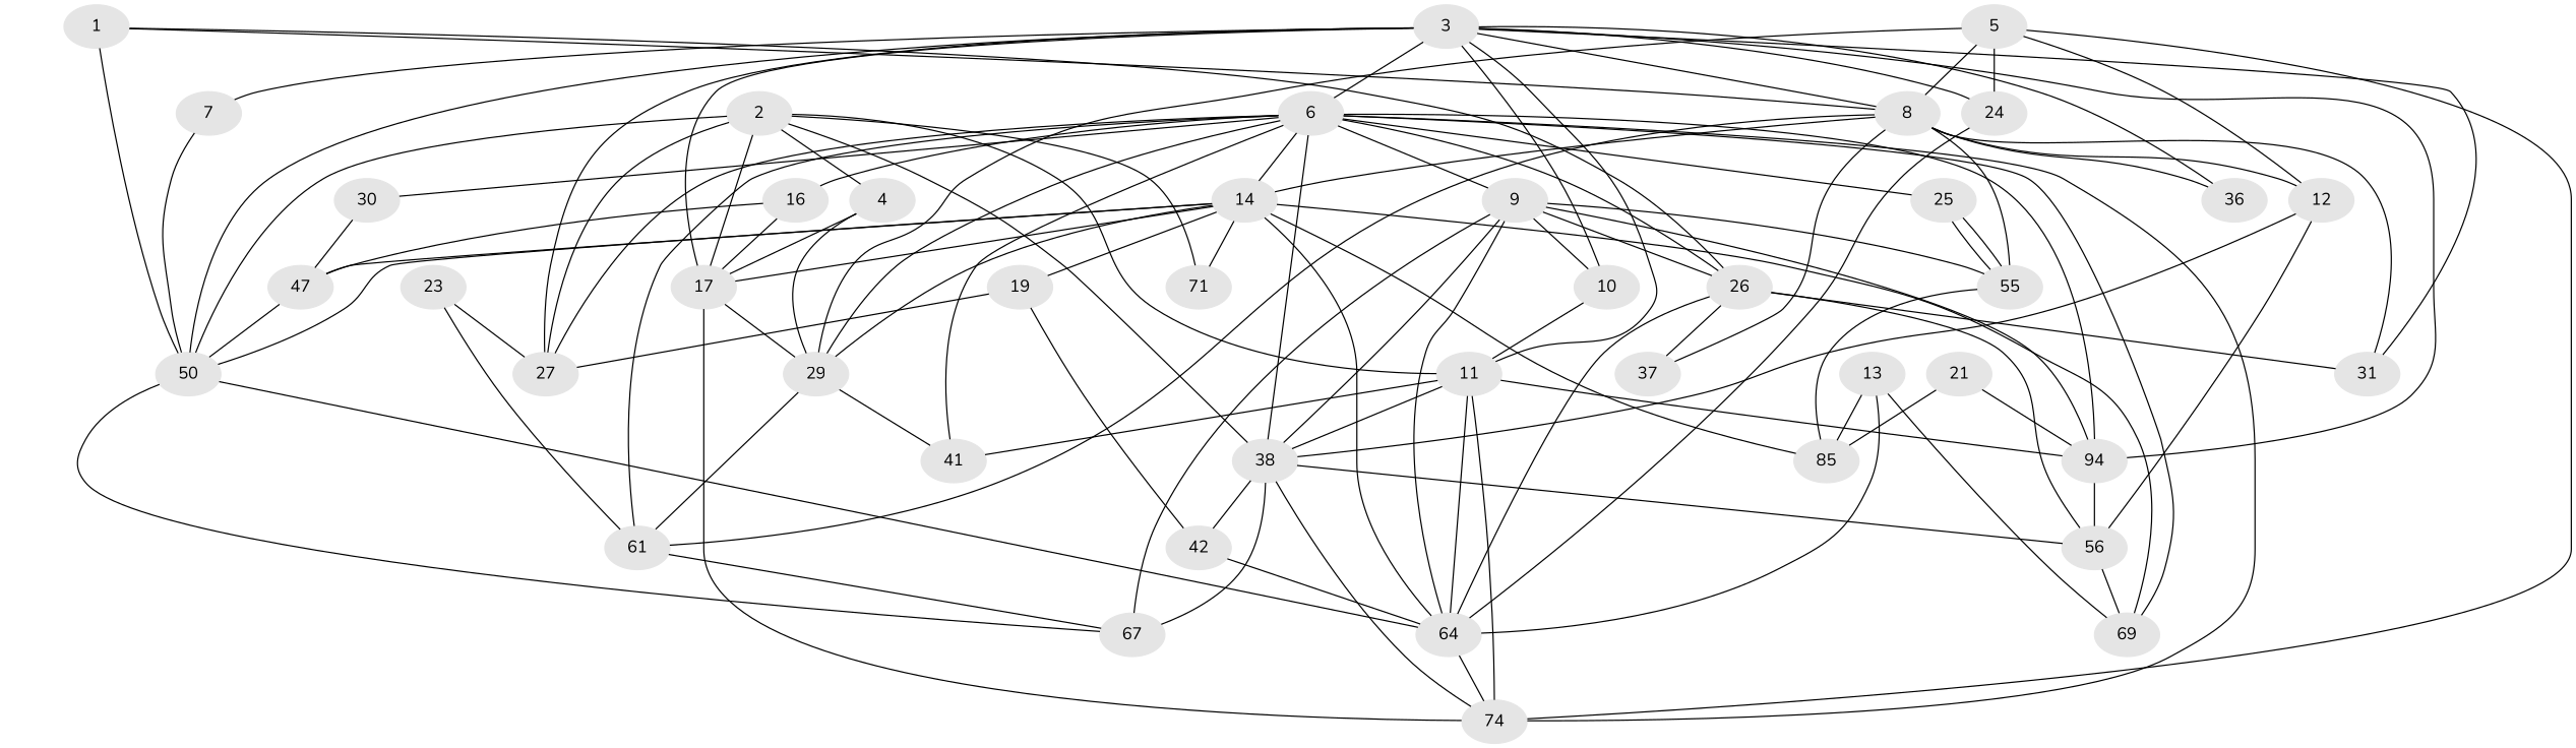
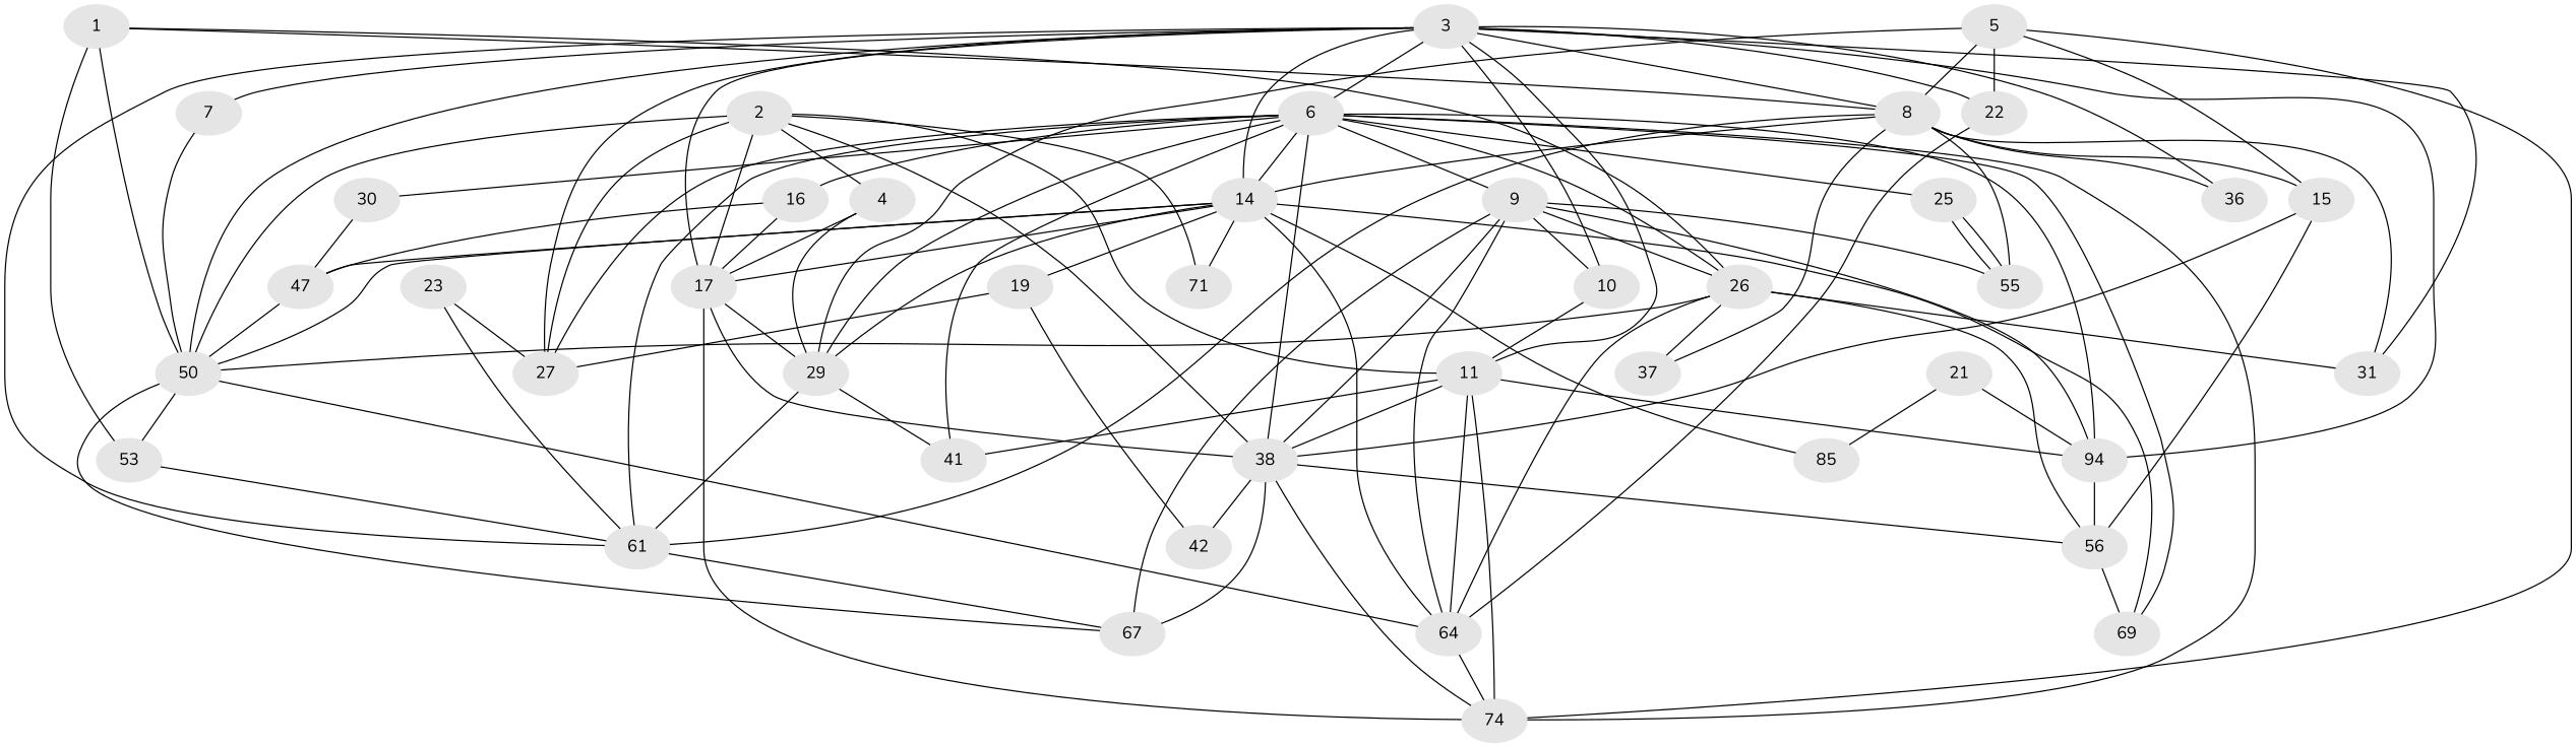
  graph {
    fontname=Nunito
    node [color=gray90 fontname=Nunito style=filled]
    edge [fontname=Nunito]
    1 [super="+18+33"]
    8 [super="+59"]
    26 [super="+45"]
    50 [super="+65+54"]
+   53
    5 [super="+73"]
-   22 [super="+46" label=24]
+   22 [super="+46"]
    29 [super="+32"]
-   12
+   12 [label=15]
    74 [super="+79+89"]
    14 [super="+57+39"]
    31
    36
    61 [super="+75+68"]
    37
    55 [super="+83+62"]
    64 [super="+70"]
    56
    67
    2 [super="+48"]
    4
    11 [super="+20"]
    17 [super="+34"]
    27
    38 [super="+41+58+77"]
    71
    n27 [label=94]
    n28 [label=41]
    42
    3 [super="+82+40+15"]
    6 [super="+44+35+72"]
    7
    10
    9 [super="+28+52"]
    16
    25
    30
    69
    85
    19
    47
-   13
    21
    23
    1 -- 8
    1 -- 26
    1 -- 50
+   1 -- 53 [weight=2]
    8 -- 12 [weight=2]
    8 -- 14
    8 -- 31
    8 -- 36
    8 -- 61
    8 -- 37
    8 -- 55 [weight=2]
+   26 -- 50
    26 -- 31
    26 -- 37
    26 -- 64
    26 -- 56
+   50 -- 53
    50 -- 64
    50 -- 67
+   53 -- 61
    5 -- 8
    5 -- 22
    5 -- 29
    5 -- 12
    5 -- 74
    22 -- 64
    29 -- 61 [weight=2]
    29 -- n28
    12 -- 56
    12 -- 38
    14 -- 50
    14 -- 29 [weight=2]
    14 -- 64
    14 -- 17
    14 -- 71
    14 -- 69
    14 -- 85
    14 -- 19
    14 -- 47
    61 -- 67
-   55 -- 85
    64 -- 74
    56 -- 69
    2 -- 50
    2 -- 4
    2 -- 11
    2 -- 17 [weight=2]
    2 -- 27
    2 -- 38
    2 -- 71
    4 -- 29
    4 -- 17
    11 -- 74
    11 -- 64 [weight=2]
    11 -- 38
    11 -- n27
    11 -- n28
    17 -- 29
    17 -- 74
+   17 -- 38
    38 -- 74
    38 -- 56
    38 -- 67 [weight=2]
    38 -- 42
    n27 -- 56
-   42 -- 64
    3 -- 8
    3 -- 50 [weight=2]
    3 -- 22
+   3 -- 14
    3 -- 31
    3 -- 36
+   3 -- 61
    3 -- 11
    3 -- 17
    3 -- 27
    3 -- n27 [weight=2]
    3 -- 6
    3 -- 7
    3 -- 10
    6 -- 26
    6 -- 29
    6 -- 74
    6 -- 14
    6 -- 61
    6 -- 27
    6 -- 38
    6 -- n27
    6 -- n28
    6 -- 9
    6 -- 16
    6 -- 25
    6 -- 30
    6 -- 69
    7 -- 50
    10 -- 11
    9 -- 26
    9 -- 55
    9 -- 64
    9 -- 67
    9 -- 38
    9 -- n27
    9 -- 10
    16 -- 17
    16 -- 47
    25 -- 55
    25 -- 55
    30 -- 47
    19 -- 27
    19 -- 42
    47 -- 50
-   13 -- 64
-   13 -- 69
-   13 -- 85
    21 -- n27
    21 -- 85
    23 -- 61
    23 -- 27
  }
